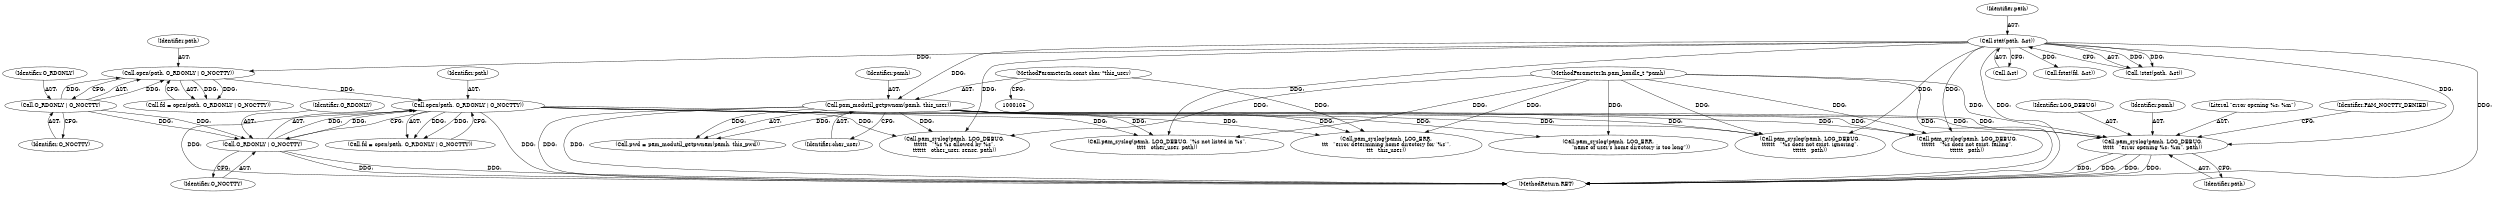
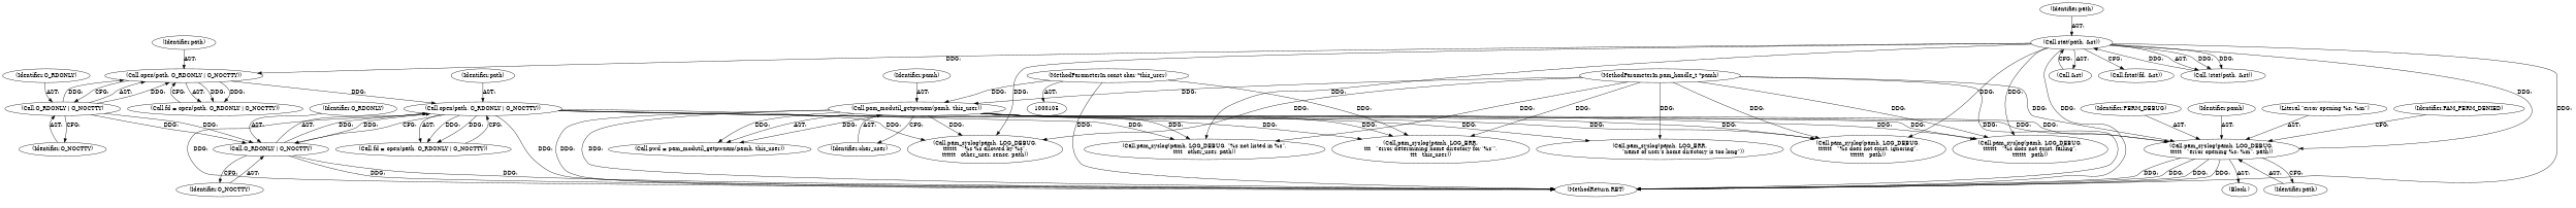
  digraph {
    n1 [label="(Call,pam_syslog(pamh, LOG_DEBUG,\n\t\t\t\t\t   \"error opening %s: %m\", path))"]
    n2 [label="(Identifier,path)"]
+   n3 [label="(Block,)"]
    n4 [label="(MethodReturn,RET)"]
    n5 [label="(Call,pam_modutil_getpwnam(pamh, this_user))"]
    n6 [label="(Identifier,char_user)"]
    n7 [label="(Call,pam_syslog(pamh, LOG_DEBUG,\n\t\t\t\t\t\t   \"%s does not exist, ignoring\",\n\t\t\t\t\t\t   path))"]
    n8 [label="(Call,pam_syslog(pamh, LOG_ERR,\n\t\t\t   \"error determining home directory for '%s'\",\n\t\t\t   this_user))"]
    n9 [label="(Call,pam_syslog(pamh, LOG_DEBUG,\n\t\t\t\t\t\t   \"%s %s allowed by %s\",\n\t\t\t\t\t\t   other_user, sense, path))"]
-   n10 [label="(Call,pwd = pam_modutil_getpwnam(pamh, this_pwd))"]
+   n10 [label="(Call,pwd = pam_modutil_getpwnam(pamh, this_user))"]
    n11 [label="(Call,pam_syslog(pamh, LOG_ERR,\n                           \"name of user's home directory is too long\"))"]
    n12 [label="(Call,pam_syslog(pamh, LOG_DEBUG, \"%s not listed in %s\",\n\t\t\t\t   other_user, path))"]
    n13 [label="(Call,pam_syslog(pamh, LOG_DEBUG,\n\t\t\t\t\t\t   \"%s does not exist, failing\",\n\t\t\t\t\t\t   path))"]
    n14 [label="(MethodParameterIn,pam_handle_t *pamh)"]
    n15 [label="(MethodParameterIn,const char *this_user)"]
    1000105
    n17 [label="(Call,stat(path, &st))"]
    n18 [label="(Call,open(path, O_RDONLY | O_NOCTTY))"]
    n19 [label="(Call,&st)"]
    n20 [label="(Call,fstat(fd, &st))"]
    n21 [label="(Call,!stat(path, &st))"]
    n22 [label="(Call,open(path, O_RDONLY | O_NOCTTY))"]
    n23 [label="(Call,O_RDONLY | O_NOCTTY)"]
    n24 [label="(Call,fd = open(path, O_RDONLY | O_NOCTTY))"]
    n25 [label="(Call,O_RDONLY | O_NOCTTY)"]
    n26 [label="(Call,fd = open(path, O_RDONLY | O_NOCTTY))"]
    n27 [label="(Identifier,O_NOCTTY)"]
    n28 [label="(Identifier,O_NOCTTY)"]
    n29 [label="(Identifier,pamh)"]
    n30 [label="(Identifier,pamh)"]
    n31 [label="(Identifier,path)"]
    n32 [label="(Literal,\"error opening %s: %m\")"]
-   n33 [label="(Identifier,PAM_NOCTTY_DENIED)"]
-   n34 [label="(Identifier,LOG_DEBUG)"]
+   n33 [label="(Identifier,PAM_PERM_DENIED)"]
+   n34 [label="(Identifier,PERM_DEBUG)"]
    n35 [label="(Identifier,O_RDONLY)"]
    n36 [label="(Identifier,path)"]
    n37 [label="(Identifier,O_RDONLY)"]
    n38 [label="(Identifier,path)"]
    n1 -> n2 [label="CFG: "]
+   n1 -> n3 [label="AST: "]
    n1 -> n4 [label="DDG: "]
    n1 -> n4 [label="DDG: "]
    n1 -> n4 [label="DDG: "]
    n1 -> n4 [label="DDG: "]
    n2 -> n1 [label="AST: "]
    n5 -> n1 [label="DDG: "]
    n5 -> n4 [label="DDG: "]
    n5 -> n4 [label="DDG: "]
    n5 -> n6 [label="CFG: "]
    n5 -> n7 [label="DDG: "]
    n5 -> n8 [label="DDG: "]
    n5 -> n8 [label="DDG: "]
    n5 -> n9 [label="DDG: "]
    n5 -> n10 [label="AST: "]
    n5 -> n10 [label="DDG: "]
    n5 -> n10 [label="DDG: "]
    n5 -> n11 [label="DDG: "]
    n5 -> n12 [label="DDG: "]
    n5 -> n13 [label="DDG: "]
    n6 -> n5 [label="AST: "]
    n14 -> n1 [label="DDG: "]
    n14 -> n4 [label="DDG: "]
-   n17 -> n5 [label="DDG: "]
+   n14 -> n5 [label="DDG: "]
    n14 -> n7 [label="DDG: "]
    n14 -> n8 [label="DDG: "]
    n14 -> n9 [label="DDG: "]
    n14 -> n11 [label="DDG: "]
    n14 -> n12 [label="DDG: "]
    n14 -> n13 [label="DDG: "]
-   n15 -> n5 [label="AST: "]
+   n15 -> n4 [label="DDG: "]
+   n15 -> n5 [label="DDG: "]
    n15 -> n8 [label="DDG: "]
-   n15 -> 1000105 [label="CFG: "]
+   n15 -> 1000105 [label="AST: "]
    n17 -> n1 [label="DDG: "]
    n17 -> n4 [label="DDG: "]
    n17 -> n4 [label="DDG: "]
    n17 -> n7 [label="DDG: "]
    n17 -> n9 [label="DDG: "]
    n17 -> n12 [label="DDG: "]
    n17 -> n13 [label="DDG: "]
    n17 -> n18 [label="DDG: "]
-   n17 -> n19 [label="CFG: "]
-   n17 -> n20 [label="DDG: "]
+   n17 -> n19 [label="AST: "]
+   n17 -> n20 [label="CFG: "]
    n17 -> n21 [label="AST: "]
    n17 -> n21 [label="DDG: "]
    n17 -> n21 [label="DDG: "]
    n18 -> n22 [label="DDG: "]
    n18 -> n23 [label="CFG: "]
    n18 -> n24 [label="AST: "]
    n18 -> n24 [label="DDG: "]
    n18 -> n24 [label="DDG: "]
-   n19 -> n17 [label="AST: "]
-   n21 -> n17 [label="CFG: "]
+   n19 -> n17 [label="CFG: "]
+   n21 -> n17 [label="DDG: "]
    n22 -> n1 [label="DDG: "]
    n22 -> n4 [label="DDG: "]
    n22 -> n4 [label="DDG: "]
    n22 -> n7 [label="DDG: "]
    n22 -> n9 [label="DDG: "]
    n22 -> n12 [label="DDG: "]
    n22 -> n13 [label="DDG: "]
    n22 -> n25 [label="CFG: "]
    n22 -> n26 [label="AST: "]
    n22 -> n26 [label="DDG: "]
    n22 -> n26 [label="DDG: "]
    n23 -> n18 [label="AST: "]
    n23 -> n18 [label="DDG: "]
    n23 -> n18 [label="DDG: "]
    n23 -> n25 [label="DDG: "]
    n23 -> n25 [label="DDG: "]
    n23 -> n28 [label="CFG: "]
    n24 -> n18 [label="CFG: "]
    n25 -> n4 [label="DDG: "]
    n25 -> n4 [label="DDG: "]
    n25 -> n22 [label="AST: "]
    n25 -> n22 [label="DDG: "]
    n25 -> n22 [label="DDG: "]
    n25 -> n27 [label="CFG: "]
    n26 -> n22 [label="CFG: "]
    n27 -> n25 [label="AST: "]
    n28 -> n23 [label="AST: "]
    n29 -> n5 [label="AST: "]
    n30 -> n1 [label="AST: "]
    n31 -> n18 [label="AST: "]
    n32 -> n1 [label="AST: "]
    n33 -> n1 [label="CFG: "]
    n34 -> n1 [label="AST: "]
    n35 -> n25 [label="AST: "]
    n36 -> n22 [label="AST: "]
    n37 -> n23 [label="AST: "]
    n38 -> n17 [label="AST: "]
  }
